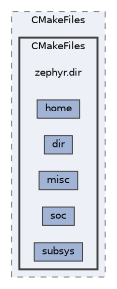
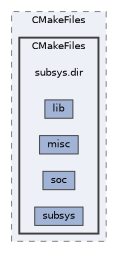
  digraph {
    compound=true
    rankdir=LR
    node [fontname=Helvetica fontsize=10 shape=box color=grey25 fillcolor="#a2b4d6" style=filled]
-   n1 [height=0.2 label="zephyr.dir" shape=plaintext width=0.4 color="" fillcolor="" style=""]
-   n2 [height=0.2 label=home width=0.4]
-   n3 [height=0.2 label=dir width=0.4]
+   n1 [height=0.2 label="subsys.dir" shape=plaintext width=0.4 color="" fillcolor="" style=""]
+   n3 [height=0.2 label=lib width=0.4]
    n4 [height=0.2 label=misc width=0.4]
    n5 [height=0.2 label=soc width=0.4]
    n6 [height=0.2 label=subsys width=0.4]
    subgraph cluster_1 {
      bgcolor="#edf0f7"
      fontname=Helvetica
      fontsize=10
      label=CMakeFiles
      pencolor=grey50
      style="filled,dashed"
      subgraph cluster_2 {
        bgcolor="#edf0f7"
        fontname=Helvetica
        fontsize=10
        pencolor=grey25
        style="filled,bold"
        n1
-       n2
        n3
        n4
        n5
        n6
      }
    }
  }
